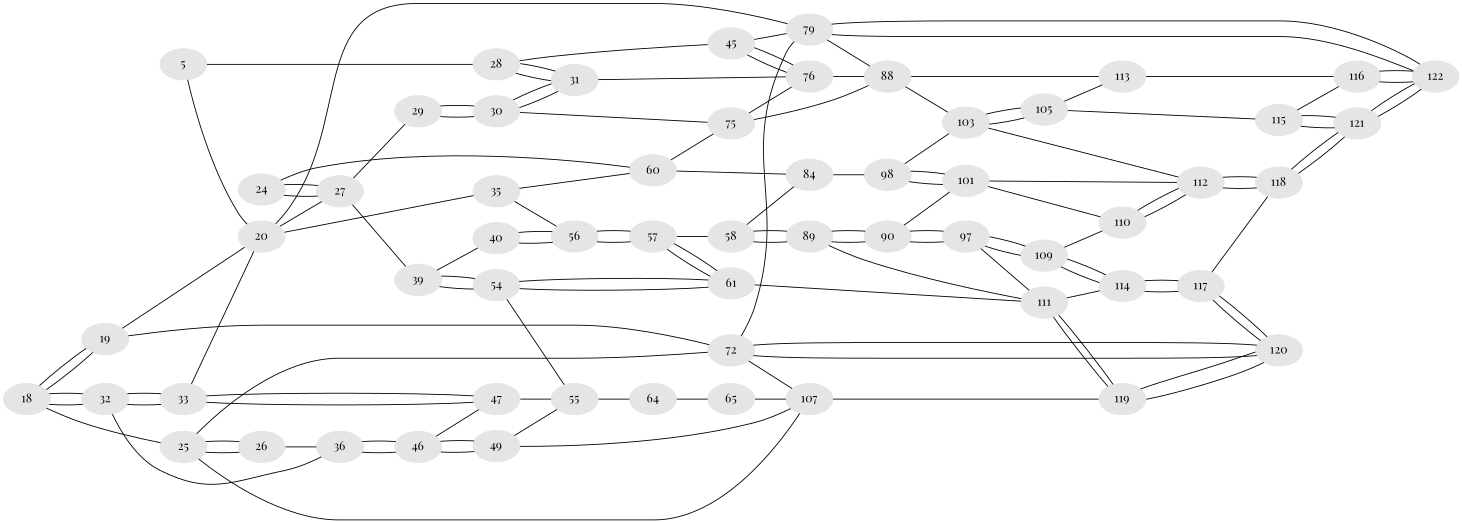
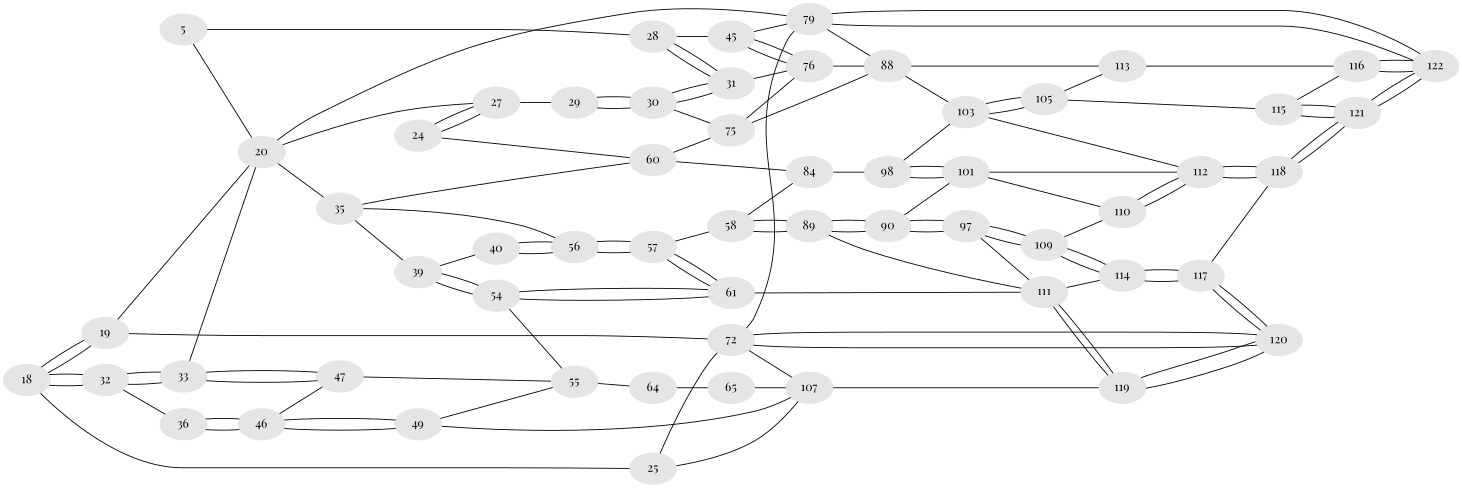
  graph {
    fontname="Playfair Display"
    rankdir=LR
    node [color=gray90 fontname="Playfair Display" style=filled]
    edge [fontname="Playfair Display"]
    20 [super="+8"]
    5
    28 [super="+12+4"]
    27 [super="+10+9"]
    35 [super="+34+22"]
    79 [super="+2"]
    31
    45 [super="+3"]
    19 [super="+16"]
    18
    25 [super="+17"]
    32
    72 [super="+15"]
-   26
    107 [super="+74+62+87"]
    36
    33
    120
    29 [super="+11"]
    60 [super="+41+23+42"]
    39
    56 [super="+38+37"]
    88 [super="+83+78"]
    122
    24
    75 [super="+51+69"]
    84 [super="+80+59+70"]
    119
    46
    30
    76 [super="+52+44"]
    47
    55 [super="+53"]
    40
    54
    57
    49
    61
    64
    111 [super="+96"]
    65 [super="+63"]
    58
    89
    98 [super="+85+86"]
    90
    114
    103 [super="+99+82"]
    113 [super="+106"]
    101 [super="+100"]
    112 [super="+102"]
    105
    116
    97
    109
    110
    118
    115
    121
    117
    20 -- 27
    20 -- 35
    20 -- 79
    5 -- 20
    5 -- 28 [weight=2]
    28 -- 31
    28 -- 31
    28 -- 45
    27 -- 29 [weight=2]
    35 -- 60
-   27 -- 39
+   35 -- 39
    35 -- 56 [weight=2]
    79 -- 88
    79 -- 122
    79 -- 122
    31 -- 76
    45 -- 79
    45 -- 76 [weight=2]
    45 -- 76
    19 -- 20
    19 -- 72
    18 -- 19
    18 -- 19
    18 -- 25
    18 -- 32
    18 -- 32
    25 -- 72
-   25 -- 26 [weight=2]
-   25 -- 26
    25 -- 107
    32 -- 36
    32 -- 33
    32 -- 33
    72 -- 79 [weight=2]
    72 -- 107
    72 -- 120
    72 -- 120
-   26 -- 36
    107 -- 119
    36 -- 46
    36 -- 46
    33 -- 20
    33 -- 47
    33 -- 47
    29 -- 30
    29 -- 30
    60 -- 75 [weight=2]
    60 -- 84 [weight=2]
    39 -- 40
    39 -- 54
    39 -- 54
    56 -- 57
    56 -- 57
    88 -- 103
    88 -- 113 [weight=2]
    24 -- 27 [weight=2]
    24 -- 27
    24 -- 60
    75 -- 88
    75 -- 76
    84 -- 98 [weight=2]
    119 -- 120
    119 -- 120
    46 -- 47
    46 -- 49
    46 -- 49
    30 -- 31
    30 -- 31
    30 -- 75
    76 -- 88
    47 -- 55
    55 -- 64
    40 -- 56 [weight=2]
    40 -- 56
    54 -- 55
    54 -- 61
    54 -- 61
    57 -- 61
    57 -- 61
    57 -- 58
    49 -- 107
    49 -- 55
    61 -- 111
    64 -- 65 [weight=2]
    111 -- 119
    111 -- 119
    111 -- 114
    65 -- 107 [weight=2]
    58 -- 84
    58 -- 89
    58 -- 89
    89 -- 111
    89 -- 90
    89 -- 90
    98 -- 103 [weight=2]
    98 -- 101 [weight=2]
    98 -- 101
    90 -- 101
    90 -- 97
    90 -- 97
    114 -- 117
    114 -- 117
    103 -- 112
    103 -- 105
    103 -- 105
    113 -- 116
    101 -- 112
    101 -- 110
    112 -- 118
    112 -- 118
    105 -- 113
    105 -- 115
    116 -- 122
    116 -- 122
    97 -- 111
    97 -- 109
    97 -- 109
    109 -- 114
    109 -- 114
    109 -- 110
    110 -- 112
    110 -- 112
    118 -- 121
    118 -- 121
    115 -- 116
    115 -- 121
    115 -- 121
    121 -- 122
    121 -- 122
    117 -- 120
    117 -- 120
    117 -- 118
  }
